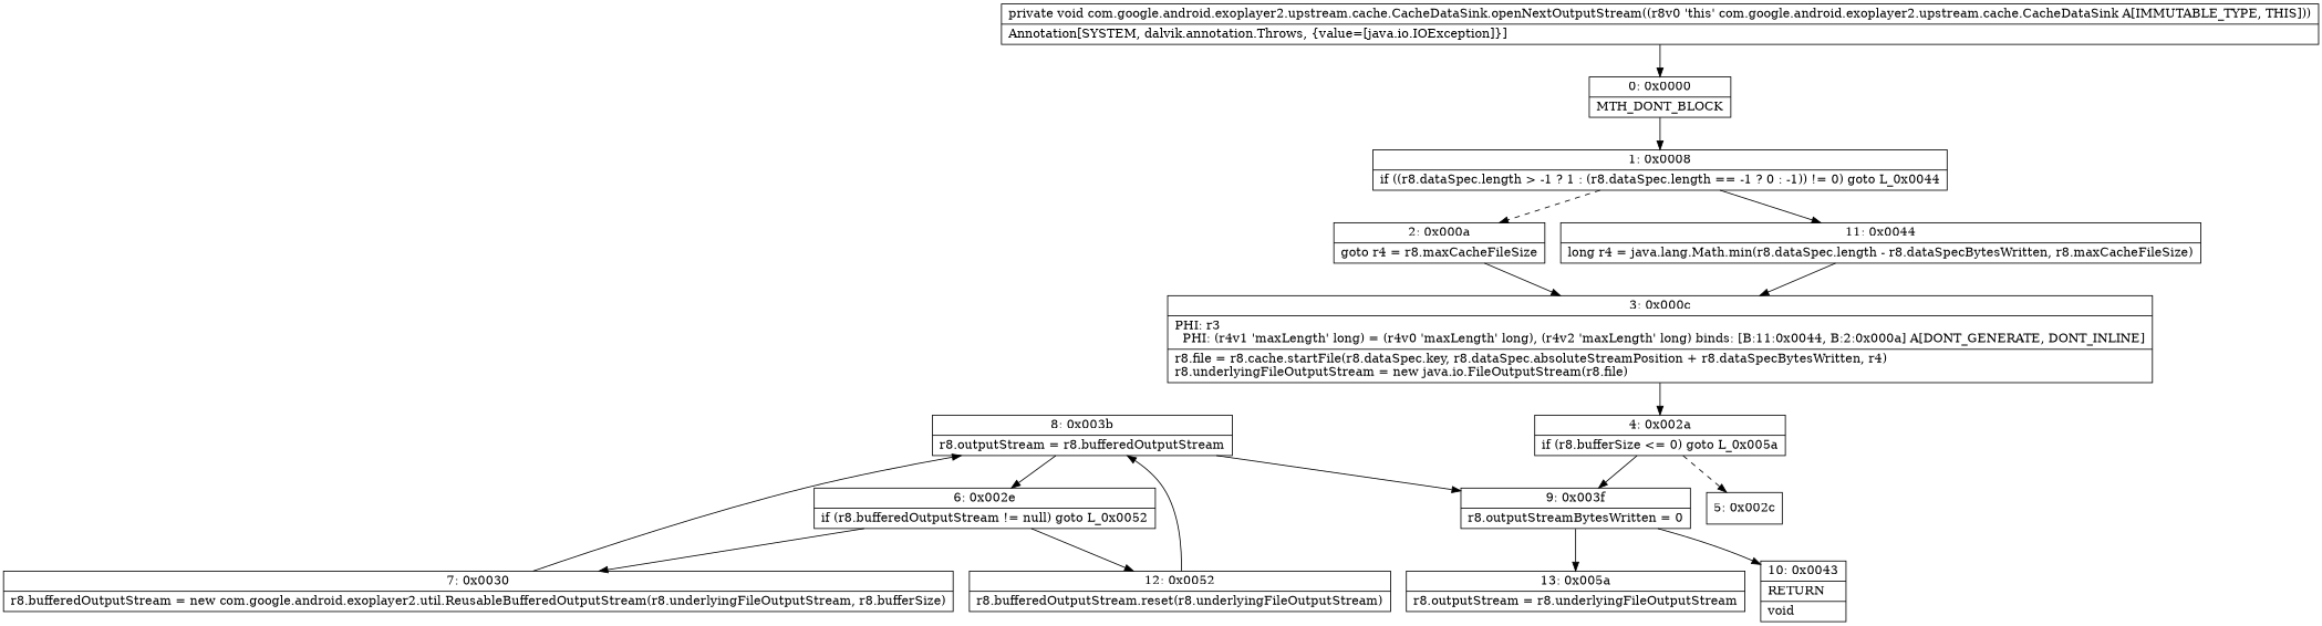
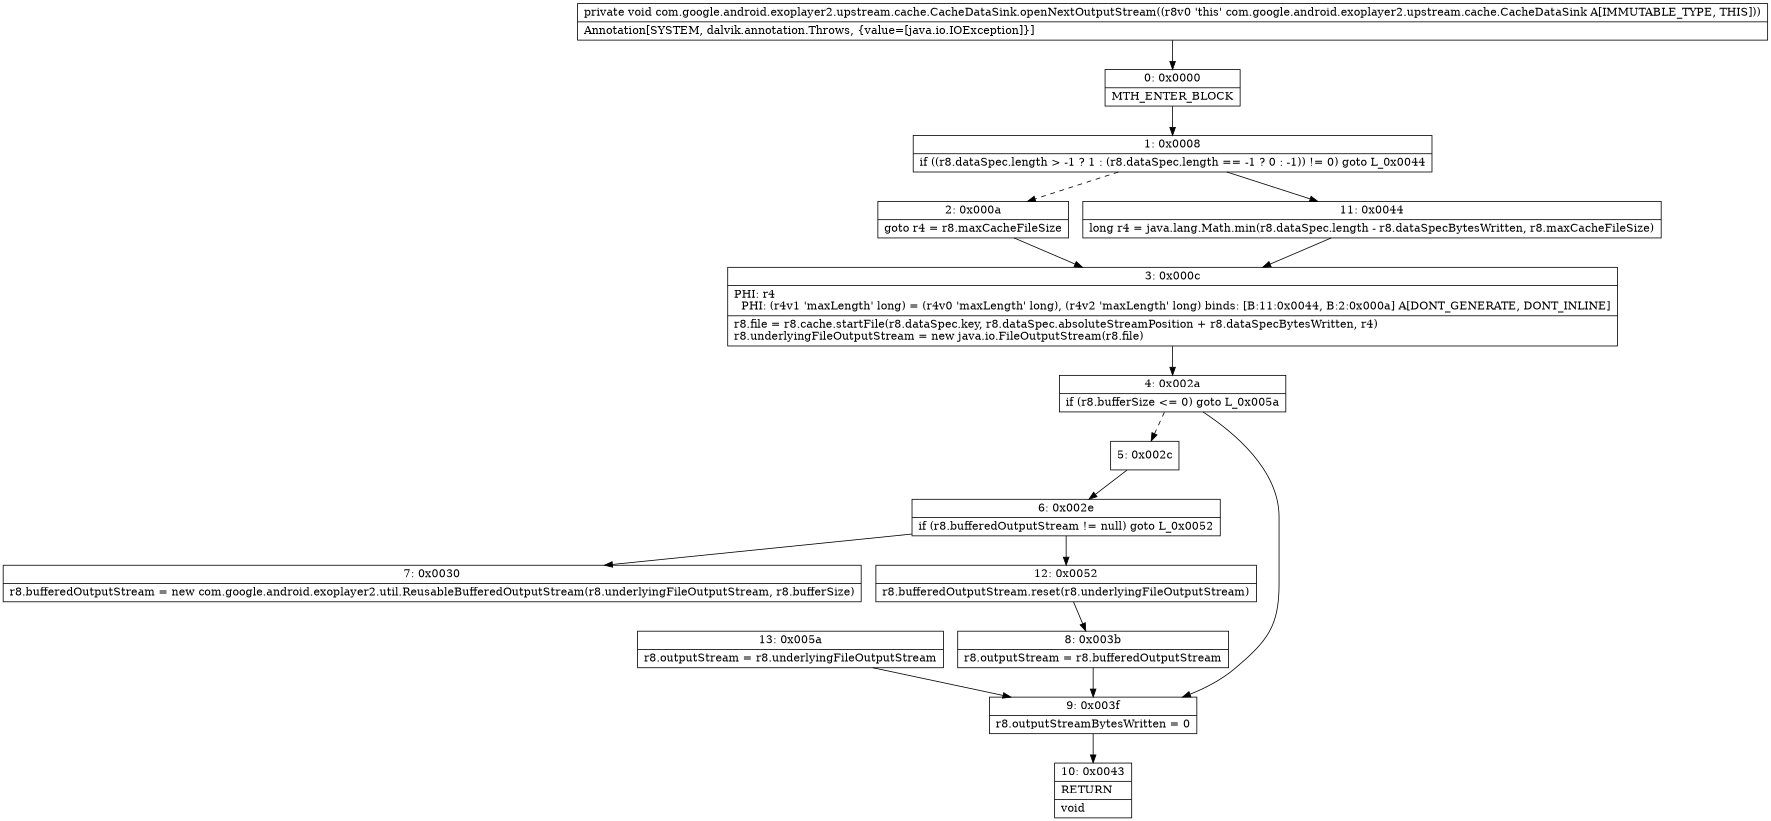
  digraph {
    node [shape=record]
-   n1 [label="{0\:\ 0x0000|MTH_DONT_BLOCK\l}"]
+   n1 [label="{0\:\ 0x0000|MTH_ENTER_BLOCK\l}"]
    n2 [label="{1\:\ 0x0008|if ((r8.dataSpec.length \> \-1 ? 1 : (r8.dataSpec.length == \-1 ? 0 : \-1)) != 0) goto L_0x0044\l}"]
    n3 [label="{2\:\ 0x000a|goto r4 = r8.maxCacheFileSize\l}"]
    n4 [label="{11\:\ 0x0044|long r4 = java.lang.Math.min(r8.dataSpec.length \- r8.dataSpecBytesWritten, r8.maxCacheFileSize)\l}"]
-   n5 [label="{3\:\ 0x000c|PHI: r3 \l  PHI: (r4v1 'maxLength' long) = (r4v0 'maxLength' long), (r4v2 'maxLength' long) binds: [B:11:0x0044, B:2:0x000a] A[DONT_GENERATE, DONT_INLINE]\l|r8.file = r8.cache.startFile(r8.dataSpec.key, r8.dataSpec.absoluteStreamPosition + r8.dataSpecBytesWritten, r4)\lr8.underlyingFileOutputStream = new java.io.FileOutputStream(r8.file)\l}"]
+   n5 [label="{3\:\ 0x000c|PHI: r4 \l  PHI: (r4v1 'maxLength' long) = (r4v0 'maxLength' long), (r4v2 'maxLength' long) binds: [B:11:0x0044, B:2:0x000a] A[DONT_GENERATE, DONT_INLINE]\l|r8.file = r8.cache.startFile(r8.dataSpec.key, r8.dataSpec.absoluteStreamPosition + r8.dataSpecBytesWritten, r4)\lr8.underlyingFileOutputStream = new java.io.FileOutputStream(r8.file)\l}"]
    n6 [label="{4\:\ 0x002a|if (r8.bufferSize \<= 0) goto L_0x005a\l}"]
    n7 [label="{5\:\ 0x002c}"]
    n8 [label="{9\:\ 0x003f|r8.outputStreamBytesWritten = 0\l}"]
    n9 [label="{6\:\ 0x002e|if (r8.bufferedOutputStream != null) goto L_0x0052\l}"]
    n10 [label="{13\:\ 0x005a|r8.outputStream = r8.underlyingFileOutputStream\l}"]
    n11 [label="{7\:\ 0x0030|r8.bufferedOutputStream = new com.google.android.exoplayer2.util.ReusableBufferedOutputStream(r8.underlyingFileOutputStream, r8.bufferSize)\l}"]
    n12 [label="{12\:\ 0x0052|r8.bufferedOutputStream.reset(r8.underlyingFileOutputStream)\l}"]
    n13 [label="{8\:\ 0x003b|r8.outputStream = r8.bufferedOutputStream\l}"]
    n14 [label="{10\:\ 0x0043|RETURN\l|void\l}"]
    n15 [label="{private void com.google.android.exoplayer2.upstream.cache.CacheDataSink.openNextOutputStream((r8v0 'this' com.google.android.exoplayer2.upstream.cache.CacheDataSink A[IMMUTABLE_TYPE, THIS]))  | Annotation[SYSTEM, dalvik.annotation.Throws, \{value=[java.io.IOException]\}]\l}"]
    n1 -> n2
    n2 -> n3 [style=dashed]
    n2 -> n4
    n3 -> n5
    n4 -> n5
    n5 -> n6
    n6 -> n7 [style=dashed]
    n6 -> n8
-   n13 -> n9
+   n7 -> n9
    n8 -> n14
    n9 -> n11 [style=solid]
    n9 -> n12
-   n8 -> n10
-   n11 -> n13
+   n10 -> n8
    n12 -> n13
    n13 -> n8
    n15 -> n1
  }
